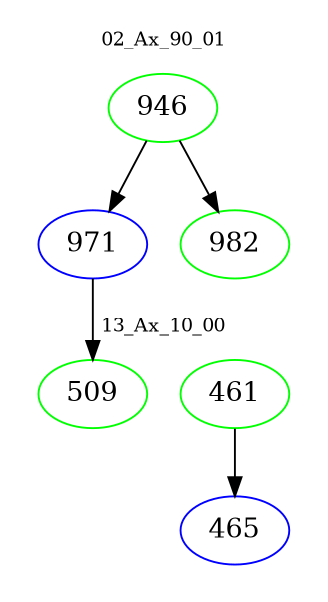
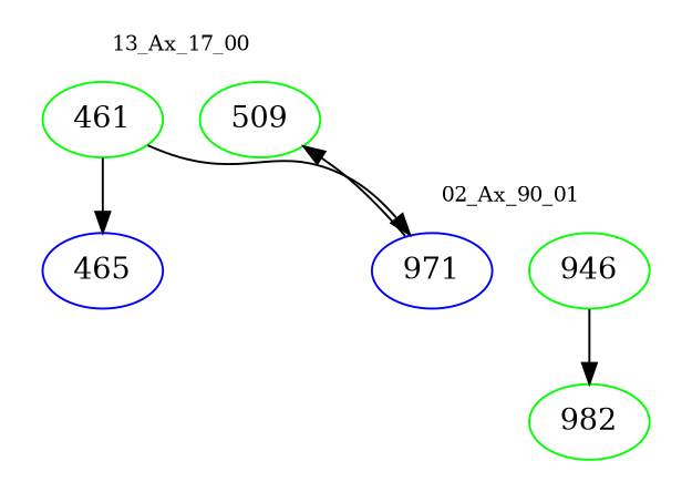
  digraph {
    fontname="DejaVu Serif"
    node [color=green fontname="DejaVu Serif"]
    edge [color=black fontname="DejaVu Serif"]
    n1 [label=461]
    n2 [label=509]
    n3 [color=blue label=465]
    n4 [label=946]
    n5 [color=blue label=971]
    n6 [label=982]
    subgraph cluster_1 {
      color=white
      fontsize=10
-     label="13_Ax_10_00"
+     label="13_Ax_17_00"
      n1
      n2
      n3
    }
    subgraph cluster_2 {
      color=white
      fontsize=10
      label="02_Ax_90_01"
      n4
      n5
      n6
    }
    n1 -> n3
-   n4 -> n5
+   n1 -> n5
    n4 -> n6
    n5 -> n2
  }
